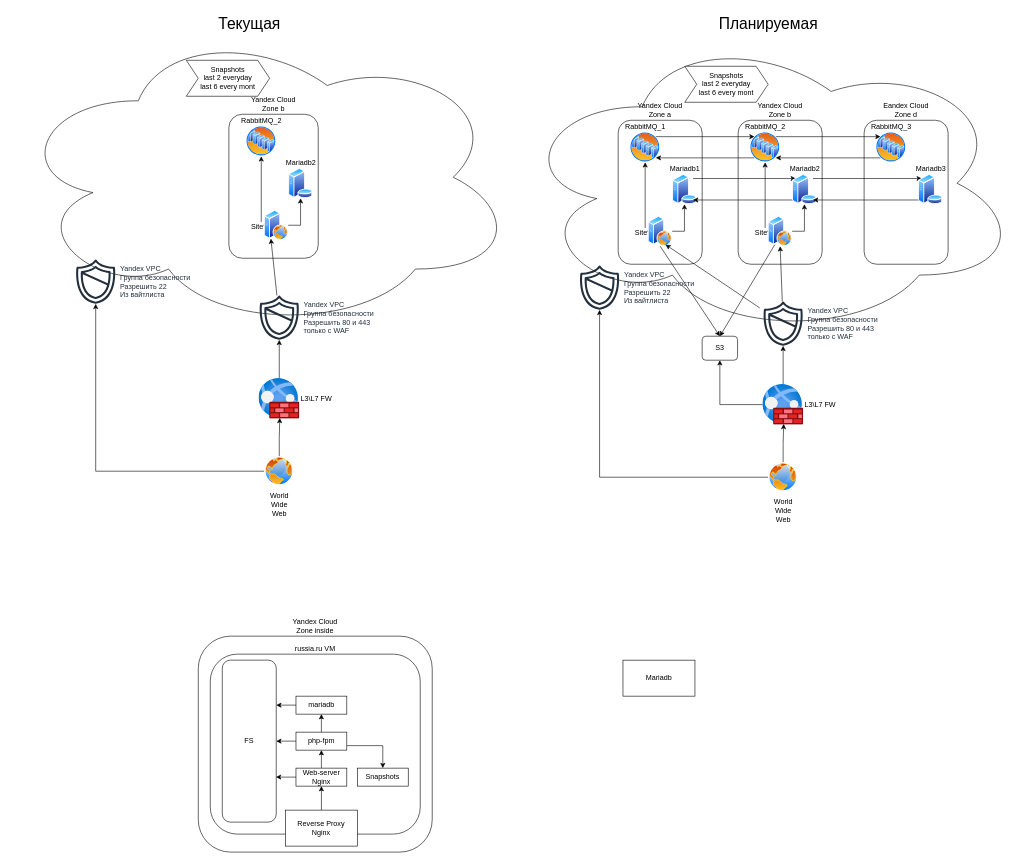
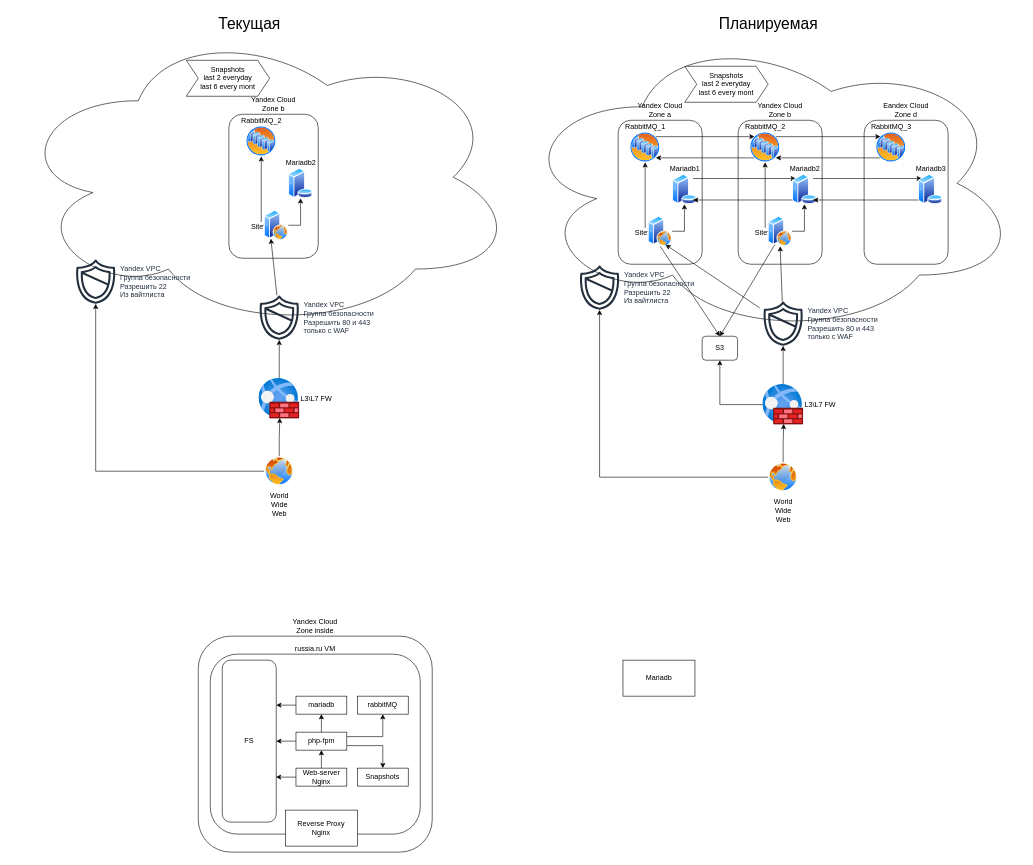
  <mxCell id="0" />
  <mxCell id="1" parent="0" />
  <mxCell id="2" value="" style="ellipse;shape=cloud;whiteSpace=wrap;html=1;" vertex="1" parent="1"><mxGeometry x="20" y="40" width="840" height="510" as="geometry" /></mxCell>
  <mxCell id="3" style="edgeStyle=orthogonalEdgeStyle;rounded=0;orthogonalLoop=1;jettySize=auto;html=1;exitX=0;exitY=0.5;exitDx=0;exitDy=0;" edge="1" parent="1" source="4" target="16"><mxGeometry relative="1" as="geometry" /></mxCell>
  <mxCell id="4" value="&lt;div&gt;World&lt;/div&gt;&lt;div&gt;Wide&lt;/div&gt;&lt;div&gt;Web&lt;/div&gt;" style="image;aspect=fixed;perimeter=ellipsePerimeter;html=1;align=center;shadow=0;dashed=0;spacingTop=3;image=img/lib/active_directory/internet_globe.svg;" vertex="1" parent="1"><mxGeometry x="440" y="760" width="50" height="50" as="geometry" /></mxCell>
  <mxCell id="5" style="edgeStyle=orthogonalEdgeStyle;rounded=0;orthogonalLoop=1;jettySize=auto;html=1;" edge="1" parent="1" source="6" target="14"><mxGeometry relative="1" as="geometry" /></mxCell>
  <mxCell id="6" value="L3\L7 FW" style="image;aspect=fixed;html=1;points=[];align=left;fontSize=12;image=img/lib/azure2/networking/Web_Application_Firewall_Policies_WAF.svg;labelPosition=right;verticalLabelPosition=middle;verticalAlign=middle;" vertex="1" parent="1"><mxGeometry x="431" y="630" width="68" height="68" as="geometry" /></mxCell>
  <mxCell id="7" value="&lt;div&gt;Yandex Cloud&lt;/div&gt;&lt;div&gt;Zone b&lt;/div&gt;" style="rounded=1;whiteSpace=wrap;html=1;labelPosition=center;verticalLabelPosition=top;align=center;verticalAlign=bottom;" vertex="1" parent="1"><mxGeometry x="381" y="190" width="149" height="240" as="geometry" /></mxCell>
  <mxCell id="8" value="&lt;div&gt;RabbitMQ_2&lt;/div&gt;" style="image;aspect=fixed;perimeter=ellipsePerimeter;html=1;align=center;shadow=0;dashed=0;spacingTop=3;image=img/lib/active_directory/server_farm.svg;labelPosition=center;verticalLabelPosition=top;verticalAlign=bottom;" vertex="1" parent="1"><mxGeometry x="410" y="210" width="50" height="50" as="geometry" /></mxCell>
  <mxCell id="9" value="Mariadb2" style="image;aspect=fixed;perimeter=ellipsePerimeter;html=1;align=center;shadow=0;dashed=0;spacingTop=3;image=img/lib/active_directory/database_server.svg;labelPosition=center;verticalLabelPosition=top;verticalAlign=bottom;" vertex="1" parent="1"><mxGeometry x="480" y="280" width="41" height="50" as="geometry" /></mxCell>
  <mxCell id="10" style="edgeStyle=orthogonalEdgeStyle;rounded=0;orthogonalLoop=1;jettySize=auto;html=1;exitX=0;exitY=0.5;exitDx=0;exitDy=0;entryX=0.5;entryY=1;entryDx=0;entryDy=0;" edge="1" parent="1" source="12" target="8"><mxGeometry relative="1" as="geometry"><Array as="points"><mxPoint x="435" y="375" /></Array></mxGeometry></mxCell>
  <mxCell id="11" style="edgeStyle=orthogonalEdgeStyle;rounded=0;orthogonalLoop=1;jettySize=auto;html=1;exitX=1;exitY=0.5;exitDx=0;exitDy=0;entryX=0.5;entryY=1;entryDx=0;entryDy=0;" edge="1" parent="1" source="12" target="9"><mxGeometry relative="1" as="geometry" /></mxCell>
  <mxCell id="12" value="Site" style="image;aspect=fixed;perimeter=ellipsePerimeter;html=1;align=right;shadow=0;dashed=0;spacingTop=3;image=img/lib/active_directory/web_server.svg;labelPosition=left;verticalLabelPosition=middle;verticalAlign=middle;" vertex="1" parent="1"><mxGeometry x="440" y="350" width="40" height="50" as="geometry" /></mxCell>
  <mxCell id="13" style="rounded=0;orthogonalLoop=1;jettySize=auto;html=1;entryX=0.25;entryY=1;entryDx=0;entryDy=0;" edge="1" parent="1" source="14" target="12"><mxGeometry relative="1" as="geometry" /></mxCell>
  <mxCell id="14" value="&lt;div&gt;Yandex VPC&lt;/div&gt;&lt;div&gt;Группа безопасности&lt;/div&gt;&lt;div&gt;Разрешить 80 и 443&amp;nbsp;&lt;/div&gt;&lt;div&gt;только с WAF&lt;/div&gt;" style="sketch=0;outlineConnect=0;fontColor=#232F3E;gradientColor=none;fillColor=#232F3D;strokeColor=none;dashed=0;verticalLabelPosition=middle;verticalAlign=middle;align=left;html=1;fontSize=12;fontStyle=0;aspect=fixed;pointerEvents=1;shape=mxgraph.aws4.shield2;labelPosition=right;" vertex="1" parent="1"><mxGeometry x="426" y="490" width="78" height="78" as="geometry" /></mxCell>
  <mxCell id="15" style="edgeStyle=orthogonalEdgeStyle;rounded=0;orthogonalLoop=1;jettySize=auto;html=1;exitX=0.5;exitY=0;exitDx=0;exitDy=0;entryX=0.513;entryY=0.974;entryDx=0;entryDy=0;entryPerimeter=0;" edge="1" parent="1" source="4" target="6"><mxGeometry relative="1" as="geometry" /></mxCell>
  <mxCell id="16" value="&lt;div&gt;Yandex VPC&lt;/div&gt;&lt;div&gt;Группа безопасности&lt;/div&gt;&lt;div&gt;Разрешить 22&lt;/div&gt;&lt;div&gt;Из вайтлиста &lt;br&gt;&lt;/div&gt;" style="sketch=0;outlineConnect=0;fontColor=#232F3E;gradientColor=none;fillColor=#232F3D;strokeColor=none;dashed=0;verticalLabelPosition=middle;verticalAlign=middle;align=left;html=1;fontSize=12;fontStyle=0;aspect=fixed;pointerEvents=1;shape=mxgraph.aws4.shield2;labelPosition=right;" vertex="1" parent="1"><mxGeometry x="120" y="430" width="78" height="78" as="geometry" /></mxCell>
  <mxCell id="17" value="" style="ellipse;shape=cloud;whiteSpace=wrap;html=1;" vertex="1" parent="1"><mxGeometry x="860" y="50" width="840" height="510" as="geometry" /></mxCell>
  <mxCell id="18" style="edgeStyle=orthogonalEdgeStyle;rounded=0;orthogonalLoop=1;jettySize=auto;html=1;exitX=0;exitY=0.5;exitDx=0;exitDy=0;" edge="1" parent="1" source="19" target="52"><mxGeometry relative="1" as="geometry" /></mxCell>
  <mxCell id="19" value="&lt;div&gt;World&lt;/div&gt;&lt;div&gt;Wide&lt;/div&gt;&lt;div&gt;Web&lt;/div&gt;" style="image;aspect=fixed;perimeter=ellipsePerimeter;html=1;align=center;shadow=0;dashed=0;spacingTop=3;image=img/lib/active_directory/internet_globe.svg;" vertex="1" parent="1"><mxGeometry x="1280" y="770" width="50" height="50" as="geometry" /></mxCell>
  <mxCell id="20" style="edgeStyle=orthogonalEdgeStyle;rounded=0;orthogonalLoop=1;jettySize=auto;html=1;" edge="1" parent="1" source="22" target="50"><mxGeometry relative="1" as="geometry" /></mxCell>
  <mxCell id="21" style="edgeStyle=orthogonalEdgeStyle;rounded=0;orthogonalLoop=1;jettySize=auto;html=1;entryX=0.5;entryY=1;entryDx=0;entryDy=0;" edge="1" parent="1" source="22" target="53"><mxGeometry relative="1" as="geometry" /></mxCell>
  <mxCell id="22" value="L3\L7 FW" style="image;aspect=fixed;html=1;points=[];align=left;fontSize=12;image=img/lib/azure2/networking/Web_Application_Firewall_Policies_WAF.svg;labelPosition=right;verticalLabelPosition=middle;verticalAlign=middle;" vertex="1" parent="1"><mxGeometry x="1271" y="640" width="68" height="68" as="geometry" /></mxCell>
  <mxCell id="23" value="&lt;div&gt;Yandex Cloud&lt;/div&gt;&lt;div&gt;Zone a&lt;/div&gt;" style="rounded=1;whiteSpace=wrap;html=1;labelPosition=center;verticalLabelPosition=top;align=center;verticalAlign=bottom;" vertex="1" parent="1"><mxGeometry x="1030" y="200" width="140" height="240" as="geometry" /></mxCell>
  <mxCell id="24" value="&lt;div&gt;Yandex Cloud&lt;/div&gt;&lt;div&gt;Zone b&lt;/div&gt;" style="rounded=1;whiteSpace=wrap;html=1;labelPosition=center;verticalLabelPosition=top;align=center;verticalAlign=bottom;" vertex="1" parent="1"><mxGeometry x="1230" y="200" width="140" height="240" as="geometry" /></mxCell>
  <mxCell id="25" value="&lt;div&gt;Eandex Cloud&lt;/div&gt;&lt;div&gt;Zone d&lt;/div&gt;" style="rounded=1;whiteSpace=wrap;html=1;labelPosition=center;verticalLabelPosition=top;align=center;verticalAlign=bottom;" vertex="1" parent="1"><mxGeometry x="1440" y="200" width="140" height="240" as="geometry" /></mxCell>
  <mxCell id="26" style="edgeStyle=orthogonalEdgeStyle;rounded=0;orthogonalLoop=1;jettySize=auto;html=1;exitX=1;exitY=0;exitDx=0;exitDy=0;entryX=0;entryY=0;entryDx=0;entryDy=0;" edge="1" parent="1" source="27" target="30"><mxGeometry relative="1" as="geometry" /></mxCell>
  <mxCell id="27" value="&lt;div&gt;RabbitMQ_1&lt;/div&gt;" style="image;aspect=fixed;perimeter=ellipsePerimeter;html=1;align=center;shadow=0;dashed=0;spacingTop=3;image=img/lib/active_directory/server_farm.svg;labelPosition=center;verticalLabelPosition=top;verticalAlign=bottom;" vertex="1" parent="1"><mxGeometry x="1050" y="220" width="50" height="50" as="geometry" /></mxCell>
  <mxCell id="28" style="edgeStyle=orthogonalEdgeStyle;rounded=0;orthogonalLoop=1;jettySize=auto;html=1;exitX=0;exitY=1;exitDx=0;exitDy=0;entryX=1;entryY=1;entryDx=0;entryDy=0;" edge="1" parent="1" source="30" target="27"><mxGeometry relative="1" as="geometry" /></mxCell>
  <mxCell id="29" style="edgeStyle=orthogonalEdgeStyle;rounded=0;orthogonalLoop=1;jettySize=auto;html=1;exitX=1;exitY=0;exitDx=0;exitDy=0;entryX=0;entryY=0;entryDx=0;entryDy=0;" edge="1" parent="1" source="30" target="32"><mxGeometry relative="1" as="geometry" /></mxCell>
  <mxCell id="30" value="&lt;div&gt;RabbitMQ_2&lt;/div&gt;" style="image;aspect=fixed;perimeter=ellipsePerimeter;html=1;align=center;shadow=0;dashed=0;spacingTop=3;image=img/lib/active_directory/server_farm.svg;labelPosition=center;verticalLabelPosition=top;verticalAlign=bottom;" vertex="1" parent="1"><mxGeometry x="1250" y="220" width="50" height="50" as="geometry" /></mxCell>
  <mxCell id="31" style="edgeStyle=orthogonalEdgeStyle;rounded=0;orthogonalLoop=1;jettySize=auto;html=1;exitX=0;exitY=1;exitDx=0;exitDy=0;entryX=1;entryY=1;entryDx=0;entryDy=0;" edge="1" parent="1" source="32" target="30"><mxGeometry relative="1" as="geometry" /></mxCell>
  <mxCell id="32" value="&lt;div&gt;RabbitMQ_3&lt;/div&gt;" style="image;aspect=fixed;perimeter=ellipsePerimeter;html=1;align=center;shadow=0;dashed=0;spacingTop=3;image=img/lib/active_directory/server_farm.svg;labelPosition=center;verticalLabelPosition=top;verticalAlign=bottom;" vertex="1" parent="1"><mxGeometry x="1460" y="220" width="50" height="50" as="geometry" /></mxCell>
  <mxCell id="33" style="edgeStyle=orthogonalEdgeStyle;rounded=0;orthogonalLoop=1;jettySize=auto;html=1;exitX=1;exitY=0;exitDx=0;exitDy=0;entryX=0;entryY=0;entryDx=0;entryDy=0;" edge="1" parent="1" source="34" target="37"><mxGeometry relative="1" as="geometry" /></mxCell>
  <mxCell id="34" value="&lt;div&gt;Mariadb1&lt;/div&gt;" style="image;aspect=fixed;perimeter=ellipsePerimeter;html=1;align=center;shadow=0;dashed=0;spacingTop=3;image=img/lib/active_directory/database_server.svg;labelPosition=center;verticalLabelPosition=top;verticalAlign=bottom;" vertex="1" parent="1"><mxGeometry x="1120" y="290" width="41" height="50" as="geometry" /></mxCell>
  <mxCell id="35" style="edgeStyle=orthogonalEdgeStyle;rounded=0;orthogonalLoop=1;jettySize=auto;html=1;exitX=1;exitY=0;exitDx=0;exitDy=0;entryX=0;entryY=0;entryDx=0;entryDy=0;" edge="1" parent="1" source="37" target="39"><mxGeometry relative="1" as="geometry" /></mxCell>
  <mxCell id="36" style="edgeStyle=orthogonalEdgeStyle;rounded=0;orthogonalLoop=1;jettySize=auto;html=1;exitX=0;exitY=1;exitDx=0;exitDy=0;entryX=1;entryY=1;entryDx=0;entryDy=0;" edge="1" parent="1" source="37" target="34"><mxGeometry relative="1" as="geometry" /></mxCell>
  <mxCell id="37" value="Mariadb2" style="image;aspect=fixed;perimeter=ellipsePerimeter;html=1;align=center;shadow=0;dashed=0;spacingTop=3;image=img/lib/active_directory/database_server.svg;labelPosition=center;verticalLabelPosition=top;verticalAlign=bottom;" vertex="1" parent="1"><mxGeometry x="1320" y="290" width="41" height="50" as="geometry" /></mxCell>
  <mxCell id="38" style="edgeStyle=orthogonalEdgeStyle;rounded=0;orthogonalLoop=1;jettySize=auto;html=1;exitX=0;exitY=1;exitDx=0;exitDy=0;entryX=1;entryY=1;entryDx=0;entryDy=0;" edge="1" parent="1" source="39" target="37"><mxGeometry relative="1" as="geometry" /></mxCell>
  <mxCell id="39" value="Mariadb3" style="image;aspect=fixed;perimeter=ellipsePerimeter;html=1;align=center;shadow=0;dashed=0;spacingTop=3;image=img/lib/active_directory/database_server.svg;labelPosition=center;verticalLabelPosition=top;verticalAlign=bottom;" vertex="1" parent="1"><mxGeometry x="1530" y="290" width="41" height="50" as="geometry" /></mxCell>
  <mxCell id="40" style="edgeStyle=orthogonalEdgeStyle;rounded=0;orthogonalLoop=1;jettySize=auto;html=1;exitX=0;exitY=0.5;exitDx=0;exitDy=0;entryX=0.5;entryY=1;entryDx=0;entryDy=0;" edge="1" parent="1" source="43" target="27"><mxGeometry relative="1" as="geometry"><Array as="points"><mxPoint x="1075" y="385" /></Array></mxGeometry></mxCell>
  <mxCell id="41" style="edgeStyle=orthogonalEdgeStyle;rounded=0;orthogonalLoop=1;jettySize=auto;html=1;exitX=1;exitY=0.5;exitDx=0;exitDy=0;entryX=0.5;entryY=1;entryDx=0;entryDy=0;" edge="1" parent="1" source="43" target="34"><mxGeometry relative="1" as="geometry" /></mxCell>
  <mxCell id="42" style="rounded=0;orthogonalLoop=1;jettySize=auto;html=1;exitX=0.5;exitY=1;exitDx=0;exitDy=0;entryX=0.5;entryY=0;entryDx=0;entryDy=0;" edge="1" parent="1" source="43" target="53"><mxGeometry relative="1" as="geometry" /></mxCell>
  <mxCell id="43" value="Site" style="image;aspect=fixed;perimeter=ellipsePerimeter;html=1;align=right;shadow=0;dashed=0;spacingTop=3;image=img/lib/active_directory/web_server.svg;labelPosition=left;verticalLabelPosition=middle;verticalAlign=middle;" vertex="1" parent="1"><mxGeometry x="1080" y="360" width="40" height="50" as="geometry" /></mxCell>
  <mxCell id="44" style="edgeStyle=orthogonalEdgeStyle;rounded=0;orthogonalLoop=1;jettySize=auto;html=1;exitX=0;exitY=0.5;exitDx=0;exitDy=0;entryX=0.5;entryY=1;entryDx=0;entryDy=0;" edge="1" parent="1" source="47" target="30"><mxGeometry relative="1" as="geometry"><Array as="points"><mxPoint x="1275" y="385" /></Array></mxGeometry></mxCell>
  <mxCell id="45" style="edgeStyle=orthogonalEdgeStyle;rounded=0;orthogonalLoop=1;jettySize=auto;html=1;exitX=1;exitY=0.5;exitDx=0;exitDy=0;entryX=0.5;entryY=1;entryDx=0;entryDy=0;" edge="1" parent="1" source="47" target="37"><mxGeometry relative="1" as="geometry" /></mxCell>
  <mxCell id="46" style="rounded=0;orthogonalLoop=1;jettySize=auto;html=1;exitX=0.25;exitY=1;exitDx=0;exitDy=0;entryX=0.5;entryY=0;entryDx=0;entryDy=0;" edge="1" parent="1" source="47" target="53"><mxGeometry relative="1" as="geometry" /></mxCell>
  <mxCell id="47" value="Site" style="image;aspect=fixed;perimeter=ellipsePerimeter;html=1;align=right;shadow=0;dashed=0;spacingTop=3;image=img/lib/active_directory/web_server.svg;labelPosition=left;verticalLabelPosition=middle;verticalAlign=middle;" vertex="1" parent="1"><mxGeometry x="1280" y="360" width="40" height="50" as="geometry" /></mxCell>
  <mxCell id="48" style="rounded=0;orthogonalLoop=1;jettySize=auto;html=1;entryX=0.5;entryY=1;entryDx=0;entryDy=0;" edge="1" parent="1" source="50" target="47"><mxGeometry relative="1" as="geometry" /></mxCell>
  <mxCell id="49" style="rounded=0;orthogonalLoop=1;jettySize=auto;html=1;entryX=0.75;entryY=1;entryDx=0;entryDy=0;" edge="1" parent="1" source="50" target="43"><mxGeometry relative="1" as="geometry" /></mxCell>
  <mxCell id="50" value="&lt;div&gt;Yandex VPC&lt;/div&gt;&lt;div&gt;Группа безопасности&lt;/div&gt;&lt;div&gt;Разрешить 80 и 443&amp;nbsp;&lt;/div&gt;&lt;div&gt;только с WAF&lt;/div&gt;" style="sketch=0;outlineConnect=0;fontColor=#232F3E;gradientColor=none;fillColor=#232F3D;strokeColor=none;dashed=0;verticalLabelPosition=middle;verticalAlign=middle;align=left;html=1;fontSize=12;fontStyle=0;aspect=fixed;pointerEvents=1;shape=mxgraph.aws4.shield2;labelPosition=right;" vertex="1" parent="1"><mxGeometry x="1266" y="500" width="78" height="78" as="geometry" /></mxCell>
  <mxCell id="51" style="edgeStyle=orthogonalEdgeStyle;rounded=0;orthogonalLoop=1;jettySize=auto;html=1;exitX=0.5;exitY=0;exitDx=0;exitDy=0;entryX=0.513;entryY=0.974;entryDx=0;entryDy=0;entryPerimeter=0;" edge="1" parent="1" source="19" target="22"><mxGeometry relative="1" as="geometry" /></mxCell>
  <mxCell id="52" value="&lt;div&gt;Yandex VPC&lt;/div&gt;&lt;div&gt;Группа безопасности&lt;/div&gt;&lt;div&gt;Разрешить 22&lt;/div&gt;&lt;div&gt;Из вайтлиста &lt;br&gt;&lt;/div&gt;" style="sketch=0;outlineConnect=0;fontColor=#232F3E;gradientColor=none;fillColor=#232F3D;strokeColor=none;dashed=0;verticalLabelPosition=middle;verticalAlign=middle;align=left;html=1;fontSize=12;fontStyle=0;aspect=fixed;pointerEvents=1;shape=mxgraph.aws4.shield2;labelPosition=right;" vertex="1" parent="1"><mxGeometry x="960" y="440" width="78" height="78" as="geometry" /></mxCell>
  <mxCell id="53" value="S3" style="rounded=1;whiteSpace=wrap;html=1;" vertex="1" parent="1"><mxGeometry x="1170" y="560" width="59" height="40" as="geometry" /></mxCell>
  <mxCell id="54" value="&lt;font style=&quot;font-size: 26px;&quot;&gt;Текущая&lt;/font&gt;" style="text;html=1;align=center;verticalAlign=middle;resizable=0;points=[];autosize=1;strokeColor=none;fillColor=none;" vertex="1" parent="1"><mxGeometry x="350" y="20" width="130" height="40" as="geometry" /></mxCell>
  <mxCell id="55" value="&lt;font style=&quot;font-size: 26px;&quot;&gt;Планируемая&lt;/font&gt;" style="text;html=1;align=center;verticalAlign=middle;resizable=0;points=[];autosize=1;strokeColor=none;fillColor=none;" vertex="1" parent="1"><mxGeometry x="1185" y="20" width="190" height="40" as="geometry" /></mxCell>
  <mxCell id="56" value="&lt;div&gt;Snapshots&lt;/div&gt;&lt;div&gt;last 2 everyday&lt;/div&gt;&lt;div&gt;last 6 every mont&lt;/div&gt;" style="shape=step;perimeter=stepPerimeter;whiteSpace=wrap;html=1;fixedSize=1;" vertex="1" parent="1"><mxGeometry x="1141" y="110" width="139" height="60" as="geometry" /></mxCell>
  <mxCell id="57" value="&lt;div&gt;Snapshots&lt;/div&gt;&lt;div&gt;last 2 everyday&lt;/div&gt;&lt;div&gt;last 6 every mont&lt;/div&gt;" style="shape=step;perimeter=stepPerimeter;whiteSpace=wrap;html=1;fixedSize=1;" vertex="1" parent="1"><mxGeometry x="310" y="100" width="139" height="60" as="geometry" /></mxCell>
  <mxCell id="58" value="&lt;div&gt;Yandex Cloud&lt;/div&gt;&lt;div&gt;Zone inside&lt;/div&gt;" style="rounded=1;whiteSpace=wrap;html=1;labelPosition=center;verticalLabelPosition=top;align=center;verticalAlign=bottom;" vertex="1" parent="1"><mxGeometry x="330" y="1060" width="390" height="360" as="geometry" /></mxCell>
  <mxCell id="59" value="russia.ru VM" style="rounded=1;whiteSpace=wrap;html=1;labelPosition=center;verticalLabelPosition=top;align=center;verticalAlign=bottom;" vertex="1" parent="1"><mxGeometry x="350" y="1090" width="350" height="300" as="geometry" /></mxCell>
- <mxCell id="60" style="edgeStyle=orthogonalEdgeStyle;rounded=0;orthogonalLoop=1;jettySize=auto;html=1;exitX=0.5;exitY=0;exitDx=0;exitDy=0;entryX=0.5;entryY=1;entryDx=0;entryDy=0;" edge="1" parent="1" source="61" target="63"><mxGeometry relative="1" as="geometry" /></mxCell>
  <mxCell id="61" value="&lt;div&gt;Reverse Proxy&lt;/div&gt;&lt;div&gt;Nginx&lt;/div&gt;" style="rounded=0;whiteSpace=wrap;html=1;" vertex="1" parent="1"><mxGeometry x="475.25" y="1350" width="120" height="60" as="geometry" /></mxCell>
  <mxCell id="62" style="edgeStyle=orthogonalEdgeStyle;rounded=0;orthogonalLoop=1;jettySize=auto;html=1;exitX=0.5;exitY=0;exitDx=0;exitDy=0;entryX=0.5;entryY=1;entryDx=0;entryDy=0;" edge="1" parent="1" source="63" target="69"><mxGeometry relative="1" as="geometry" /></mxCell>
  <mxCell id="63" value="&lt;div&gt;Web-server&lt;/div&gt;&lt;div&gt;Nginx&lt;/div&gt;" style="rounded=0;whiteSpace=wrap;html=1;" vertex="1" parent="1"><mxGeometry x="492.87" y="1280" width="84.75" height="30" as="geometry" /></mxCell>
  <mxCell id="64" value="FS" style="rounded=1;whiteSpace=wrap;html=1;" vertex="1" parent="1"><mxGeometry x="370" y="1100" width="90" height="270" as="geometry" /></mxCell>
  <mxCell id="65" value="Mariadb" style="rounded=0;whiteSpace=wrap;html=1;" vertex="1" parent="1"><mxGeometry x="1038" y="1100" width="120" height="60" as="geometry" /></mxCell>
+ <mxCell id="66" style="edgeStyle=orthogonalEdgeStyle;rounded=0;orthogonalLoop=1;jettySize=auto;html=1;exitX=1;exitY=0.25;exitDx=0;exitDy=0;entryX=0.5;entryY=1;entryDx=0;entryDy=0;" edge="1" parent="1" source="69" target="73"><mxGeometry relative="1" as="geometry" /></mxCell>
  <mxCell id="67" style="edgeStyle=orthogonalEdgeStyle;rounded=0;orthogonalLoop=1;jettySize=auto;html=1;exitX=0.5;exitY=0;exitDx=0;exitDy=0;entryX=0.5;entryY=1;entryDx=0;entryDy=0;" edge="1" parent="1" source="69" target="71"><mxGeometry relative="1" as="geometry" /></mxCell>
  <mxCell id="68" style="edgeStyle=orthogonalEdgeStyle;rounded=0;orthogonalLoop=1;jettySize=auto;html=1;exitX=1;exitY=0.75;exitDx=0;exitDy=0;entryX=0.5;entryY=0;entryDx=0;entryDy=0;" edge="1" parent="1" source="69" target="74"><mxGeometry relative="1" as="geometry" /></mxCell>
  <mxCell id="69" value="php-fpm" style="rounded=0;whiteSpace=wrap;html=1;" vertex="1" parent="1"><mxGeometry x="492.88" y="1220" width="84.75" height="30" as="geometry" /></mxCell>
  <mxCell id="70" style="edgeStyle=orthogonalEdgeStyle;rounded=0;orthogonalLoop=1;jettySize=auto;html=1;exitX=0;exitY=0.5;exitDx=0;exitDy=0;entryX=1;entryY=0.5;entryDx=0;entryDy=0;" edge="1" parent="1" source="69" target="64"><mxGeometry relative="1" as="geometry" /></mxCell>
  <mxCell id="71" value="mariadb" style="rounded=0;whiteSpace=wrap;html=1;" vertex="1" parent="1"><mxGeometry x="492.88" y="1160" width="84.75" height="30" as="geometry" /></mxCell>
  <mxCell id="72" style="edgeStyle=orthogonalEdgeStyle;rounded=0;orthogonalLoop=1;jettySize=auto;html=1;exitX=0;exitY=0.5;exitDx=0;exitDy=0;" edge="1" parent="1" source="71"><mxGeometry relative="1" as="geometry"><mxPoint x="460" y="1175" as="targetPoint" /></mxGeometry></mxCell>
+ <mxCell id="73" value="rabbitMQ" style="rounded=0;whiteSpace=wrap;html=1;" vertex="1" parent="1"><mxGeometry x="595.25" y="1160" width="84.75" height="30" as="geometry" /></mxCell>
  <mxCell id="74" value="Snapshots" style="rounded=0;whiteSpace=wrap;html=1;" vertex="1" parent="1"><mxGeometry x="595.25" y="1280" width="84.75" height="30" as="geometry" /></mxCell>
  <mxCell id="75" style="edgeStyle=orthogonalEdgeStyle;rounded=0;orthogonalLoop=1;jettySize=auto;html=1;entryX=0.995;entryY=0.722;entryDx=0;entryDy=0;entryPerimeter=0;" edge="1" parent="1" source="63" target="64"><mxGeometry relative="1" as="geometry" /></mxCell>
